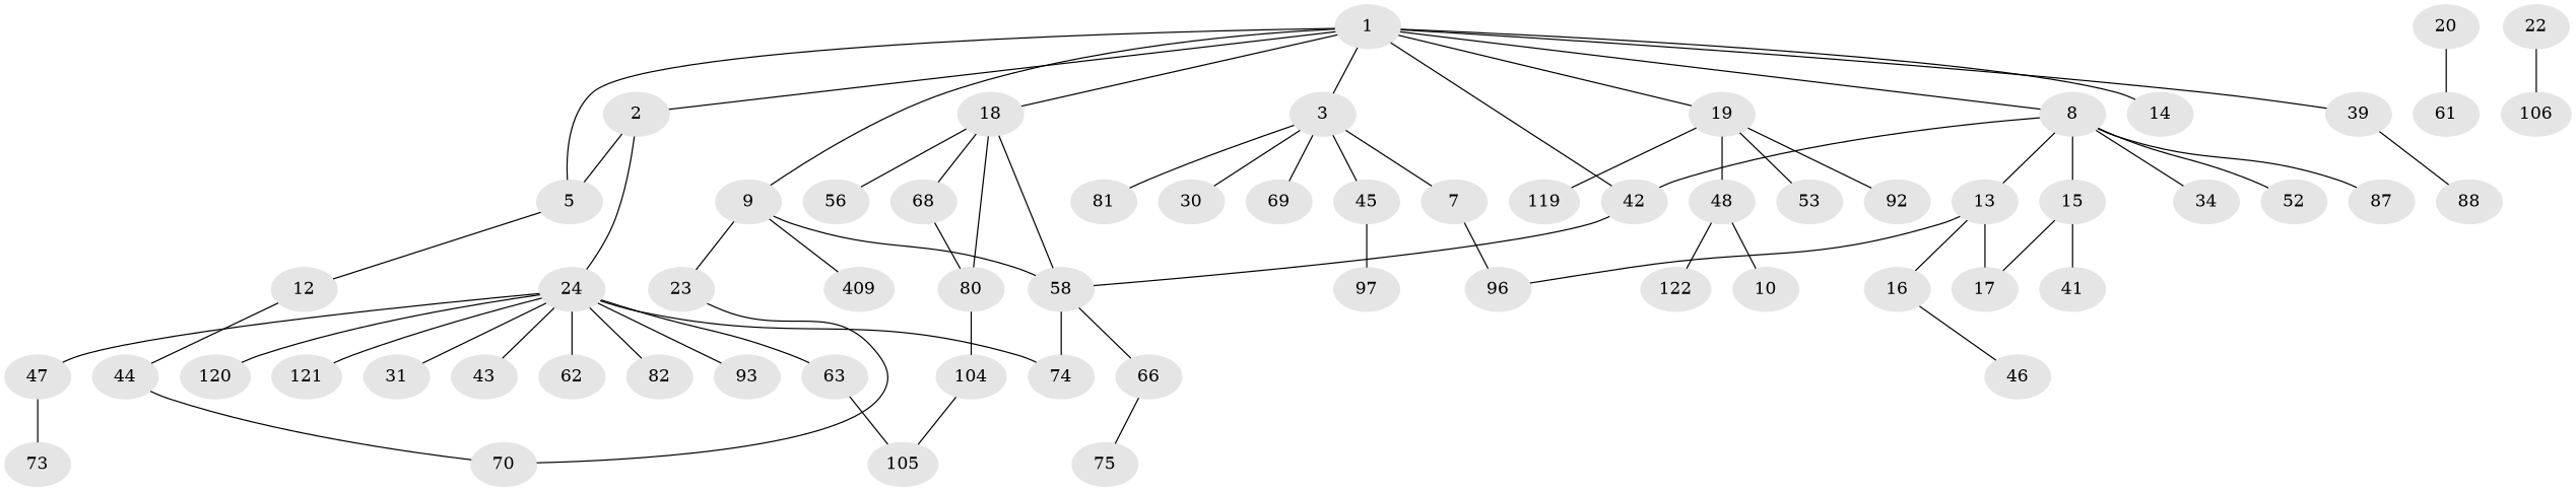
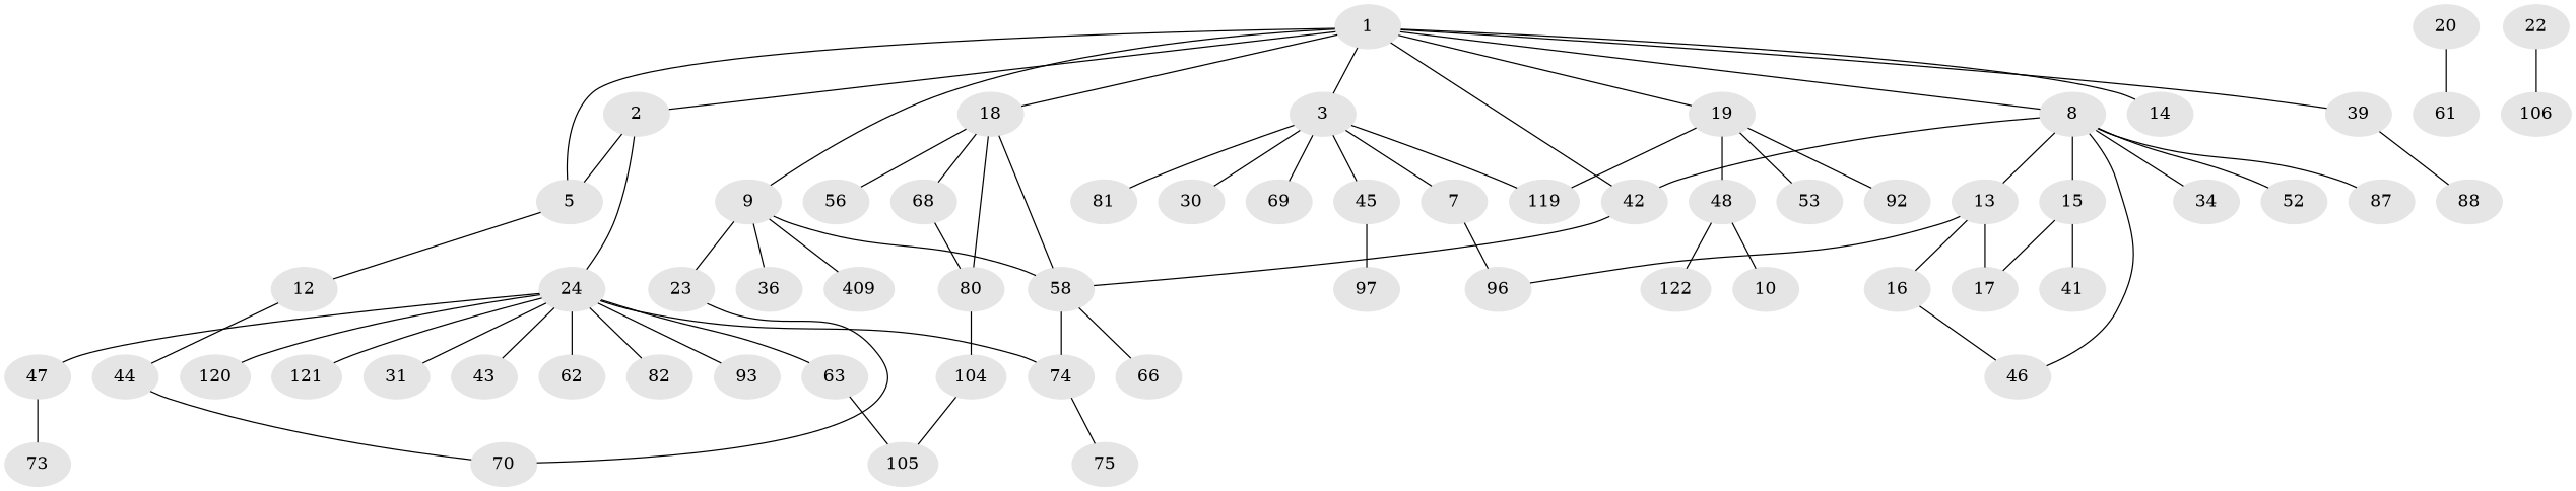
  graph {
    node [color=gray90 style=filled]
    1
    2
    3 [super="+29+4+83"]
    5 [super="+40+6"]
    8 [super="+10"]
    9 [super="+86+49+11"]
    14 [super="+93+99+67"]
    18 [super="+27+25"]
    19 [super="+54"]
    39
    42 [super="+123+103"]
    24 [super="+32+26+127"]
    7 [super="+37"]
    30
    45 [super="+129"]
    69 [super="+126"]
    81 [super="+102"]
    119 [super="+130"]
    12 [super="+116"]
    13 [super="+72+38"]
    15 [super="+94"]
    34
    46 [super="+51"]
    52
    87
    23 [super="+90+115"]
+   36
    58 [super="+79"]
    n29 [label=409]
    56 [super="+112+108"]
    68 [super="+77"]
    80 [super="+95"]
    48 [super="+84+65+128"]
    n34 [label=53 super="+71"]
    92 [super="+113"]
    88 [super="+117"]
    31
    43 [super="+78"]
    47
    62
    63
    74
    82
    n44 [label=93]
    120
    121
    96 [super="+114"]
    97
    44 [super="+64+125"]
    16
    17 [super="+53"]
    41
    20 [super="+21"]
    61
    70 [super="+101"]
    66
    22
    106
    104
    n60 [label=10]
    122
    73
    105 [super="+107"]
    75
    1 -- 2
    1 -- 3
    1 -- 5
    1 -- 8
    1 -- 9
    1 -- 14
    1 -- 18
    1 -- 19
    1 -- 39
    1 -- 42
    2 -- 5
    2 -- 24
    3 -- 7
    3 -- 30 [weight=2]
    3 -- 45
    3 -- 69
    3 -- 81
+   3 -- 119
    5 -- 12
    8 -- 42
    8 -- 13
    8 -- 15
    8 -- 34
+   8 -- 46
    8 -- 52
    8 -- 87
    9 -- 23
+   9 -- 36
    9 -- 58
    9 -- n29
    18 -- 58
    18 -- 56
    18 -- 68
    18 -- 80
    19 -- 119
    19 -- 48
    19 -- n34
    19 -- 92
    39 -- 88
    42 -- 58
    24 -- 31
    24 -- 43
    24 -- 47
    24 -- 62
    24 -- 63
    24 -- 74
    24 -- 82
    24 -- n44
    24 -- 120
    24 -- 121
    7 -- 96
    45 -- 97
    12 -- 44
    13 -- 96
    13 -- 16
    13 -- 17
    15 -- 17
    15 -- 41
    23 -- 70
    58 -- 74
    58 -- 66
    68 -- 80
    80 -- 104
    48 -- n60
    48 -- 122
    47 -- 73
    63 -- 105
    44 -- 70
    16 -- 46
    20 -- 61
-   66 -- 75
+   74 -- 75
    22 -- 106
    104 -- 105
  }
